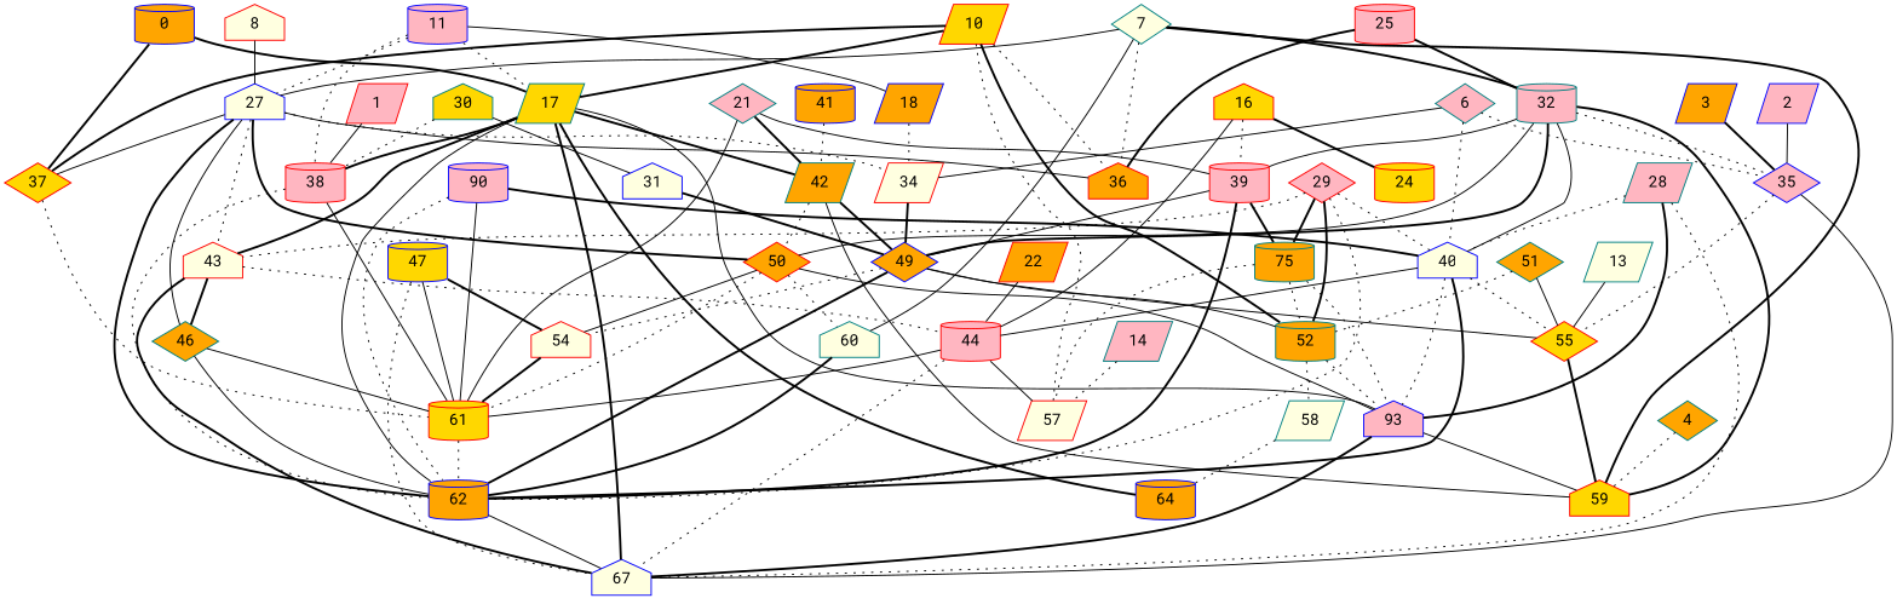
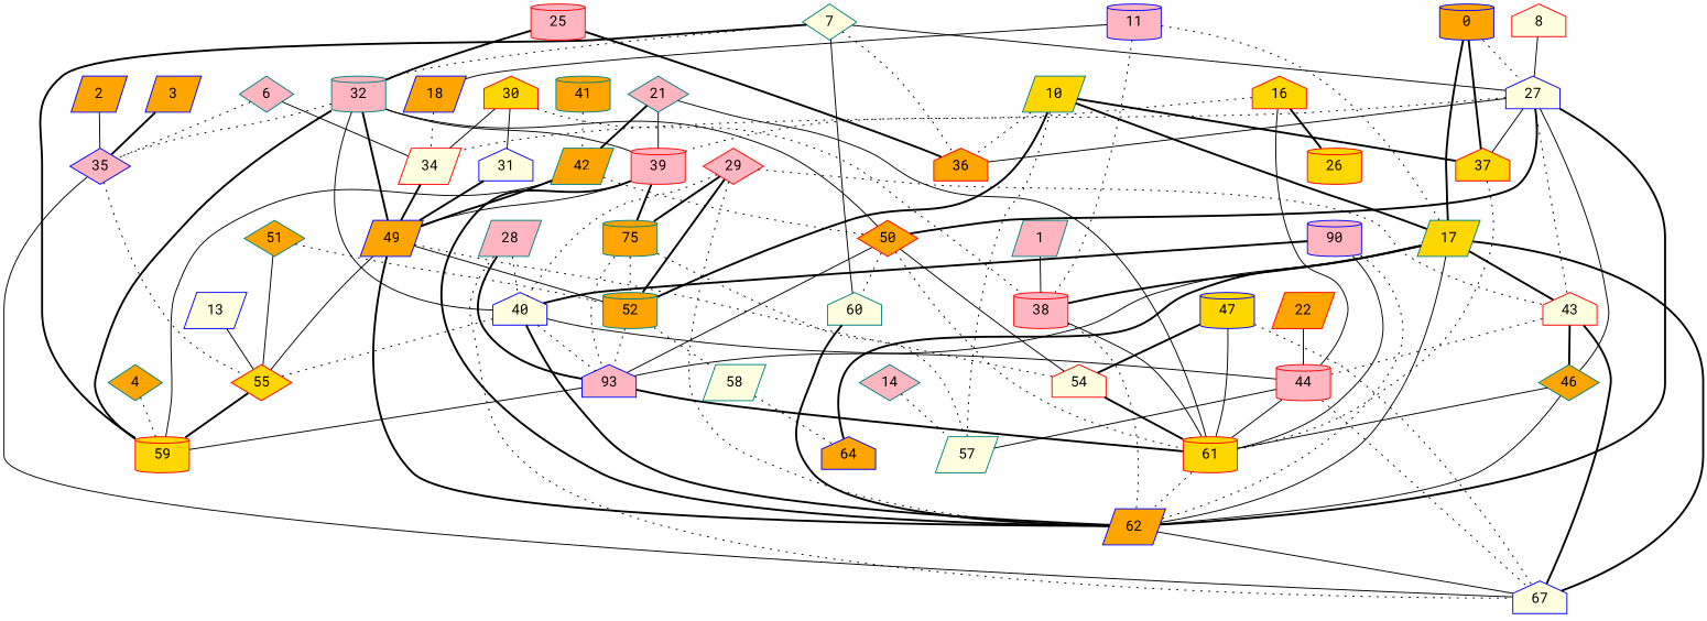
  graph {
    fontname="Roboto Mono"
    node [color=teal fillcolor=lightpink fontname="Roboto Mono" shape=cylinder style=filled]
    edge [fontname="Roboto Mono" style=dotted weight=1.0]
    38 [color=red]
-   1 [color=red shape=parallelogram]
-   62 [color=blue fillcolor=orange]
+   1 [shape=parallelogram]
+   62 [color=blue fillcolor=orange shape=parallelogram]
    61 [color=red fillcolor=gold]
-   2 [color=blue shape=parallelogram]
+   2 [color=blue fillcolor=orange shape=parallelogram]
    35 [color=blue shape=diamond]
    55 [color=red fillcolor=gold shape=diamond]
    n8 [color=blue fillcolor=lightyellow label=67 shape=house]
    3 [color=blue fillcolor=orange shape=parallelogram]
    4 [fillcolor=orange shape=diamond]
-   59 [color=red fillcolor=gold shape=house]
+   59 [color=red fillcolor=gold]
    6 [shape=diamond]
    34 [color=red fillcolor=lightyellow shape=parallelogram]
    40 [color=blue fillcolor=lightyellow shape=house]
-   49 [color=blue fillcolor=orange shape=diamond]
+   49 [color=blue fillcolor=orange shape=parallelogram]
    44 [color=red]
    n17 [color=blue label=93 shape=house]
    7 [fillcolor=lightyellow shape=diamond]
    27 [color=blue fillcolor=lightyellow shape=house]
    32
    36 [color=red fillcolor=orange shape=house]
    60 [fillcolor=lightyellow shape=house]
-   37 [color=red fillcolor=gold shape=diamond]
+   37 [color=red fillcolor=gold shape=house]
    43 [color=red fillcolor=lightyellow shape=house]
    46 [fillcolor=orange shape=diamond]
    50 [color=red fillcolor=orange shape=diamond]
    39 [color=red]
    8 [color=red fillcolor=lightyellow shape=house]
    n29 [color=blue fillcolor=orange label=0]
    17 [fillcolor=gold shape=parallelogram]
    42 [fillcolor=orange shape=parallelogram]
-   64 [color=blue fillcolor=orange]
-   10 [color=red fillcolor=gold shape=parallelogram]
+   64 [color=blue fillcolor=orange shape=house]
+   10 [fillcolor=gold shape=parallelogram]
    52 [fillcolor=orange]
-   57 [color=red fillcolor=lightyellow shape=parallelogram]
+   57 [fillcolor=lightyellow shape=parallelogram]
    58 [fillcolor=lightyellow shape=parallelogram]
    11 [color=blue]
    18 [color=blue fillcolor=orange shape=parallelogram]
-   13 [fillcolor=lightyellow shape=parallelogram]
-   14 [shape=parallelogram]
+   13 [color=blue fillcolor=lightyellow shape=parallelogram]
+   14 [shape=diamond]
    16 [color=red fillcolor=gold shape=house]
-   24 [color=red fillcolor=gold]
+   24 [color=red fillcolor=gold label=26]
    n43 [fillcolor=orange label=75]
    n44 [color=blue label=90]
    21 [shape=diamond]
    22 [color=red fillcolor=orange shape=parallelogram]
    25 [color=red]
    54 [color=red fillcolor=lightyellow shape=house]
    28 [shape=parallelogram]
    29 [color=red shape=diamond]
-   30 [fillcolor=gold shape=house]
+   30 [color=red fillcolor=gold shape=house]
    31 [color=blue fillcolor=lightyellow shape=house]
-   41 [color=blue fillcolor=orange]
+   41 [fillcolor=orange]
    47 [color=blue fillcolor=gold]
    51 [fillcolor=orange shape=diamond]
    38 -- 62 [weight=2.0]
    38 -- 61 [style=solid]
    1 -- 38 [style=solid]
    62 -- n8 [style=solid]
    61 -- 62
    2 -- 35 [style=solid]
    35 -- 55
    35 -- n8 [style=solid]
    55 -- 59 [style=bold]
    3 -- 35 [style=bold]
    4 -- 59
    6 -- 35
    6 -- 34 [style=solid]
-   6 -- 40
    34 -- 49 [style=bold]
    40 -- 62 [style=bold]
    40 -- 55
    40 -- 44 [style=solid]
    40 -- n17
    49 -- 62 [style=bold]
    49 -- 55 [style=solid]
    49 -- 52 [style=solid]
    49 -- 54
    44 -- 61 [style=solid]
    44 -- n8 [weight=2.0]
    44 -- 57 [style=solid]
-   n17 -- n8 [style=bold]
+   n17 -- 61 [style=bold]
    n17 -- 59 [style=solid]
    7 -- 59 [style=bold]
    7 -- 27 [style=solid]
-   7 -- 32 [style=bold]
+   7 -- 32
    7 -- 36
    7 -- 60 [style=solid]
    27 -- 62 [style=bold]
    27 -- 34
    27 -- 36 [style=solid]
    27 -- 37 [style=solid]
    27 -- 43
    27 -- 46 [style=solid]
    27 -- 50 [style=bold]
    32 -- 35
    32 -- 59 [style=bold]
    32 -- 40 [style=solid]
    32 -- 49 [style=bold]
    32 -- 50 [style=solid]
    32 -- 39 [style=solid]
    60 -- 62 [style=bold]
    37 -- 61
    43 -- n8 [style=bold weight=2.0]
    43 -- 44
    43 -- 46 [style=bold]
    46 -- 62 [style=solid]
    46 -- 61 [style=solid]
    50 -- 61
    50 -- n17 [style=solid]
    50 -- 60
    50 -- 54 [style=solid]
    39 -- 62 [style=bold]
    39 -- 49 [style=solid]
    39 -- n43 [style=bold]
    8 -- 27 [style=solid]
    n29 -- 37 [style=bold]
    n29 -- 17 [style=bold]
    17 -- 38 [style=bold weight=2.0]
    17 -- 62 [style=solid]
    17 -- n8 [style=bold weight=3.0]
    17 -- n17 [style=solid]
    17 -- 43 [style=bold]
-   17 -- 42 [style=bold]
    17 -- 64 [style=bold]
    42 -- 59 [style=solid]
    42 -- 49 [style=bold]
    42 -- 50
    10 -- 36
    10 -- 37 [style=bold]
    10 -- 17 [style=bold]
    10 -- 52 [style=bold]
    10 -- 57
    52 -- n17
    52 -- 58
    58 -- 64
    11 -- 38
-   11 -- 27
+   n29 -- 27
    11 -- 17
    11 -- 18 [style=solid]
    18 -- 34
    13 -- 55 [style=solid]
    14 -- 57
    16 -- 44 [style=solid]
    16 -- 39
    16 -- 24 [style=bold]
    n43 -- n17
    n43 -- 52
    n43 -- 57
    n44 -- 62
    n44 -- 61 [style=solid]
    n44 -- 40 [style=bold]
    21 -- 61 [style=solid]
    21 -- 39 [style=solid]
    21 -- 42 [style=bold]
    22 -- 44 [style=solid]
    25 -- 32 [style=bold]
    25 -- 36 [style=bold]
    54 -- 61 [style=bold]
    28 -- n8
    28 -- 40
    28 -- n17 [style=bold]
    29 -- 62
    29 -- 40
    29 -- 43 [weight=2.0]
    29 -- 52 [style=bold]
    29 -- n43 [style=bold]
    30 -- 38
+   30 -- 34 [style=solid]
    30 -- 31 [style=solid]
    31 -- 49 [style=bold]
    41 -- 42
    47 -- 61 [style=solid]
    47 -- n8
    47 -- 54 [style=bold]
    51 -- 55 [style=solid]
    51 -- 52
  }
